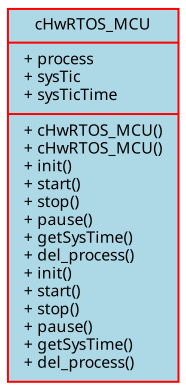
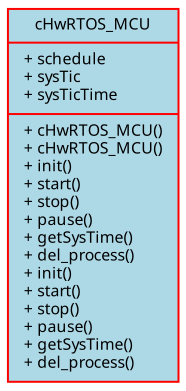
  digraph {
-   n1 [color=red fillcolor=lightblue fontcolor=black fontname=Sans fontsize=8 height=0.2 label="{cHwRTOS_MCU\n|+ process\l+ sysTic\l+ sysTicTime\l|+ cHwRTOS_MCU()\l+ cHwRTOS_MCU()\l+ init()\l+ start()\l+ stop()\l+ pause()\l+ getSysTime()\l+ del_process()\l+ init()\l+ start()\l+ stop()\l+ pause()\l+ getSysTime()\l+ del_process()\l}" shape=record style=filled width=0.4]
+   n1 [color=red fillcolor=lightblue fontcolor=black fontname=Sans fontsize=8 height=0.2 label="{cHwRTOS_MCU\n|+ schedule\l+ sysTic\l+ sysTicTime\l|+ cHwRTOS_MCU()\l+ cHwRTOS_MCU()\l+ init()\l+ start()\l+ stop()\l+ pause()\l+ getSysTime()\l+ del_process()\l+ init()\l+ start()\l+ stop()\l+ pause()\l+ getSysTime()\l+ del_process()\l}" shape=record style=filled width=0.4]
  }
